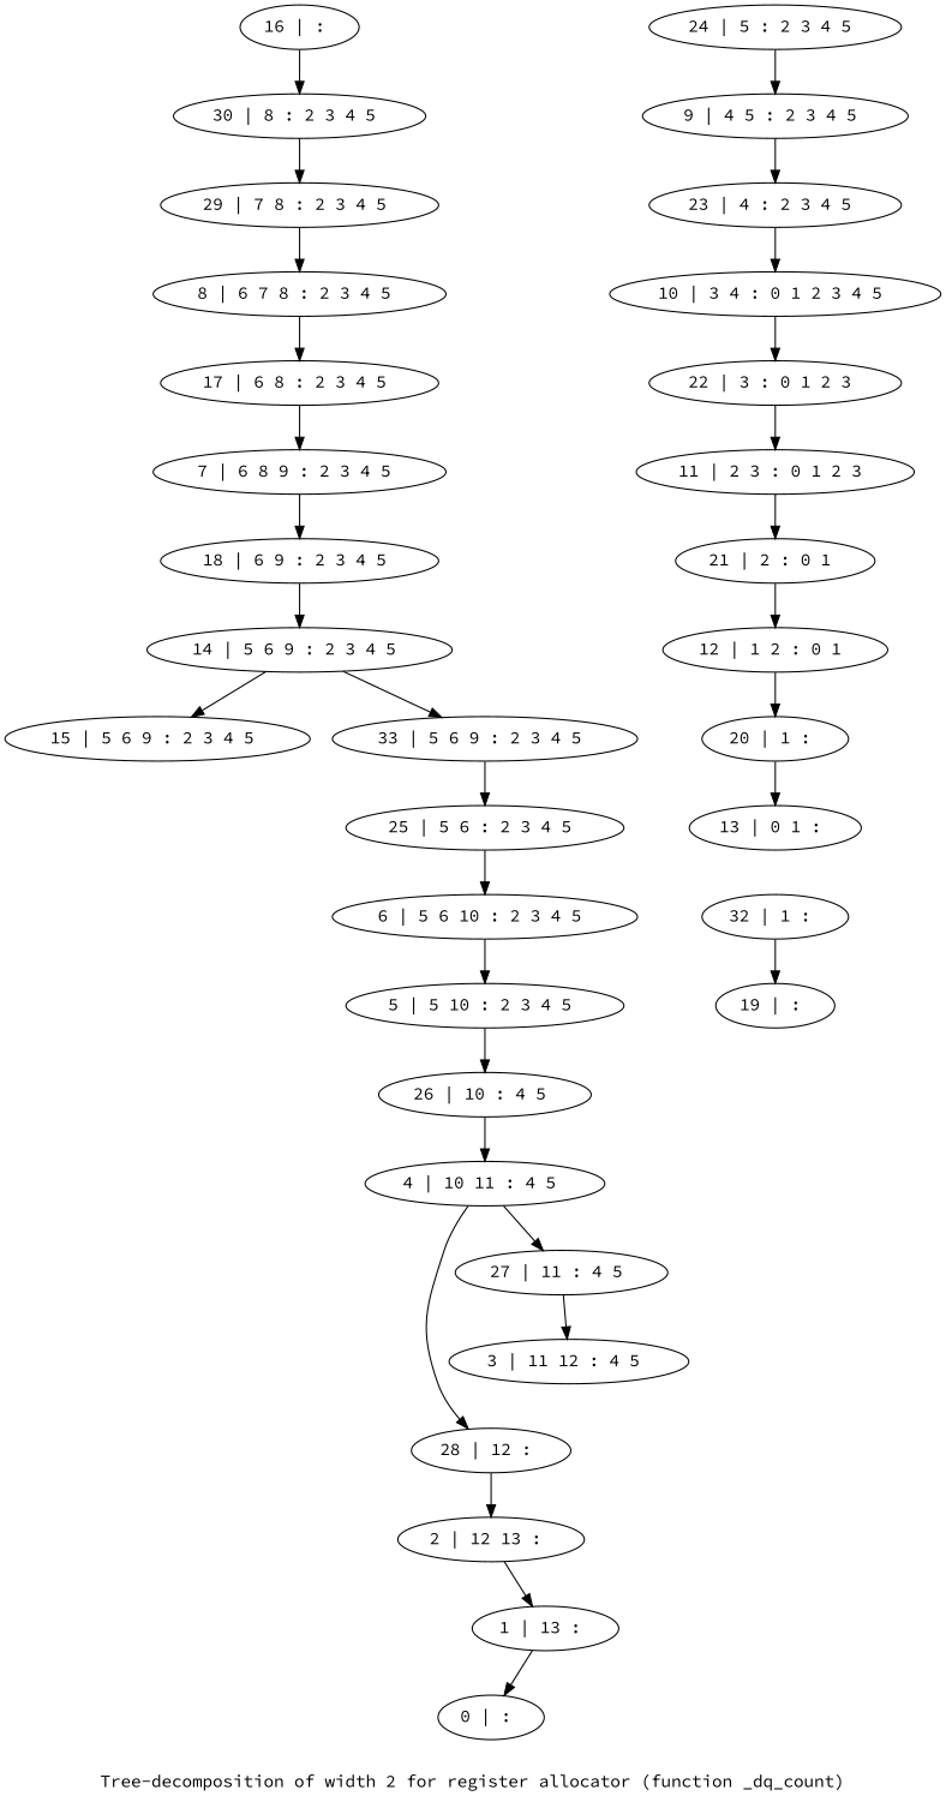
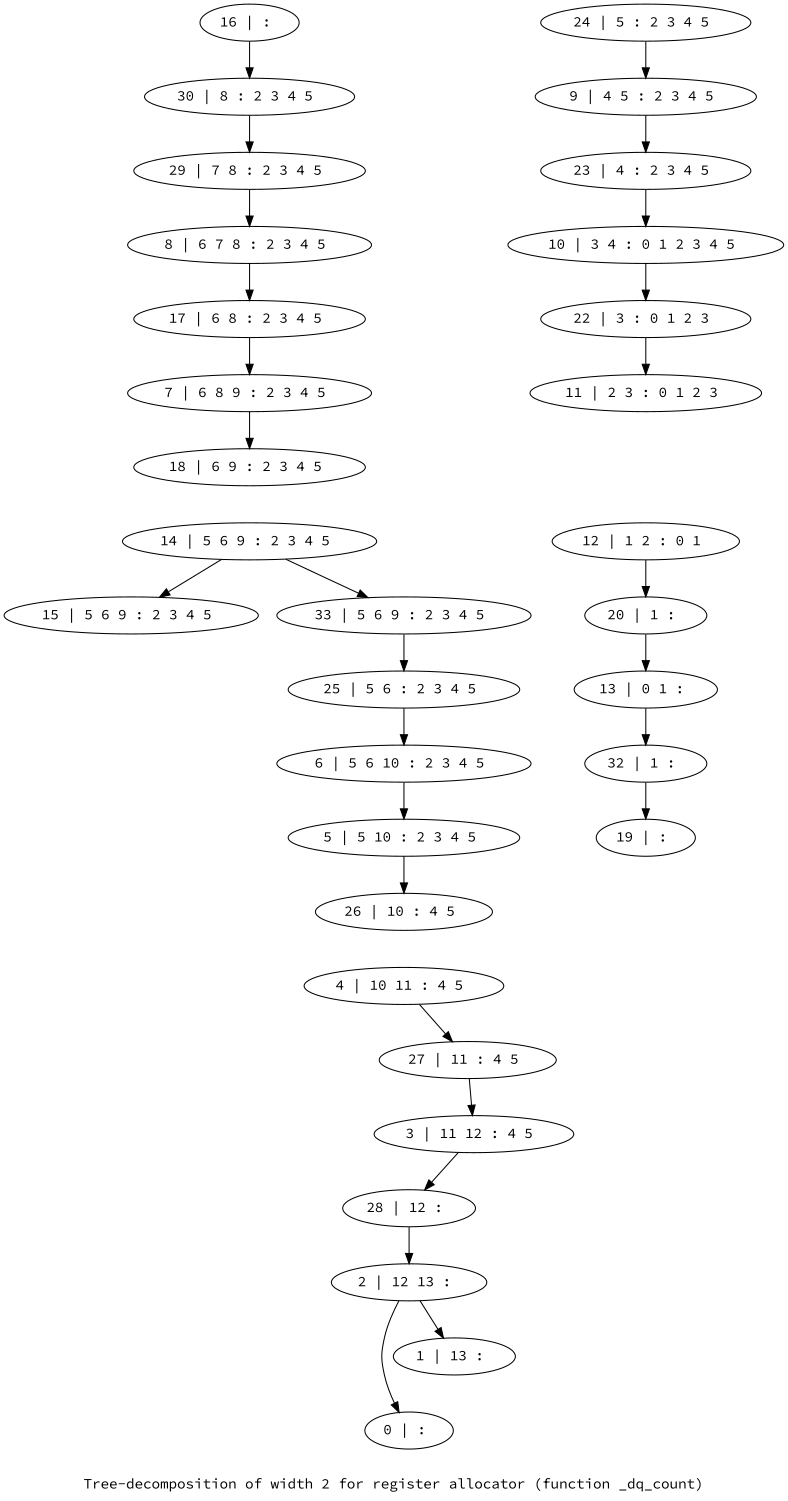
  digraph {
    fontname="Source Code Pro"
    label="Tree-decomposition of width 2 for register allocator (function _dq_count)"
    node [fontname="Source Code Pro"]
    edge [fontname="Source Code Pro"]
    n1 [label="0 | : "]
    n2 [label="1 | 13 : "]
    n3 [label="2 | 12 13 : "]
    n4 [label="3 | 11 12 : 4 5 "]
    n5 [label="28 | 12 : "]
    n6 [label="4 | 10 11 : 4 5 "]
    n7 [label="27 | 11 : 4 5 "]
    n8 [label="5 | 5 10 : 2 3 4 5 "]
    n9 [label="26 | 10 : 4 5 "]
    n10 [label="6 | 5 6 10 : 2 3 4 5 "]
    n11 [label="7 | 6 8 9 : 2 3 4 5 "]
    n12 [label="18 | 6 9 : 2 3 4 5 "]
    n13 [label="14 | 5 6 9 : 2 3 4 5 "]
    n14 [label="8 | 6 7 8 : 2 3 4 5 "]
    n15 [label="17 | 6 8 : 2 3 4 5 "]
    n16 [label="9 | 4 5 : 2 3 4 5 "]
    n17 [label="23 | 4 : 2 3 4 5 "]
    n18 [label="10 | 3 4 : 0 1 2 3 4 5 "]
    n19 [label="22 | 3 : 0 1 2 3 "]
    n20 [label="11 | 2 3 : 0 1 2 3 "]
-   n21 [label="21 | 2 : 0 1 "]
    n22 [label="12 | 1 2 : 0 1 "]
    n23 [label="20 | 1 : "]
    n24 [label="13 | 0 1 : "]
    n25 [label="32 | 1 : "]
    n26 [label="19 | : "]
    n27 [label="15 | 5 6 9 : 2 3 4 5 "]
    n28 [label="33 | 5 6 9 : 2 3 4 5 "]
    n29 [label="25 | 5 6 : 2 3 4 5 "]
    n30 [label="16 | : "]
    n31 [label="30 | 8 : 2 3 4 5 "]
    n32 [label="29 | 7 8 : 2 3 4 5 "]
    n33 [label="24 | 5 : 2 3 4 5 "]
-   n2 -> n1
+   n3 -> n1
    n3 -> n2
-   n6 -> n5
+   n4 -> n5
    n5 -> n3
    n6 -> n7
    n7 -> n4
    n8 -> n9
-   n9 -> n6
    n10 -> n8
    n11 -> n12
-   n12 -> n13
    n13 -> n27
    n13 -> n28
    n14 -> n15
    n15 -> n11
    n16 -> n17
    n17 -> n18
    n18 -> n19
    n19 -> n20
-   n20 -> n21
-   n21 -> n22
    n22 -> n23
    n23 -> n24
+   n24 -> n25
    n25 -> n26
    n28 -> n29
    n29 -> n10
    n30 -> n31
    n31 -> n32
    n32 -> n14
    n33 -> n16
  }
